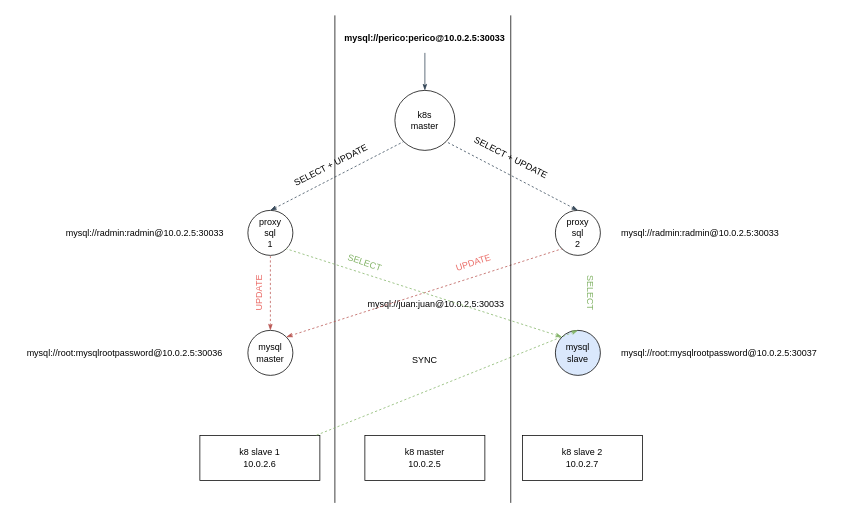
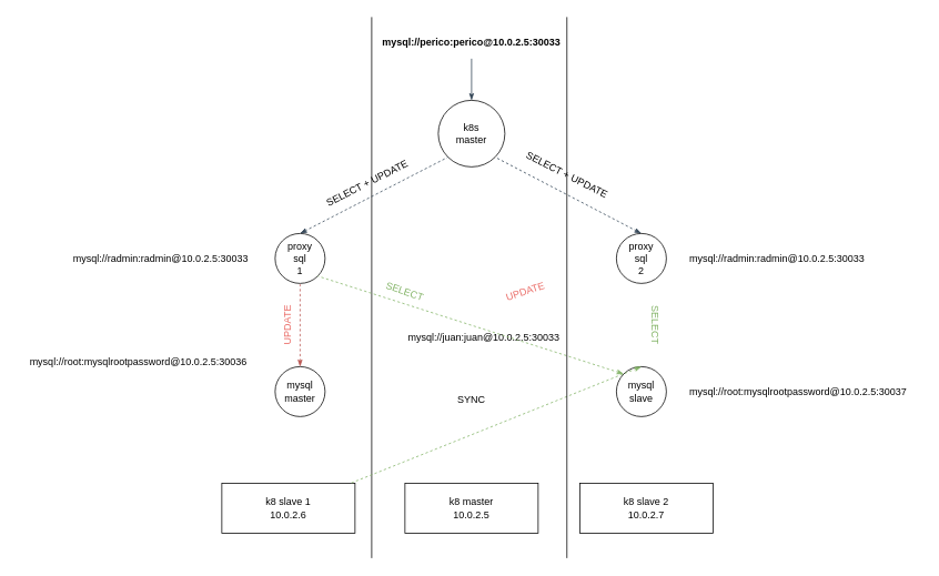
  <mxCell id="0" />
  <mxCell id="1" parent="0" />
  <mxCell id="2" value="k8s&lt;br&gt;master" style="ellipse;whiteSpace=wrap;html=1;aspect=fixed;" parent="1" vertex="1"><mxGeometry x="526" y="120" width="80" height="80" as="geometry" /></mxCell>
- <mxCell id="3" value="mysql://root:mysqlrootpassword@10.0.2.5:30036" style="text;html=1;strokeColor=none;fillColor=none;align=center;verticalAlign=middle;whiteSpace=wrap;rounded=0;" parent="1" vertex="1"><mxGeometry x="26" y="460" width="280" height="20" as="geometry" /></mxCell>
+ <mxCell id="3" value="mysql://root:mysqlrootpassword@10.0.2.5:30036" style="text;html=1;strokeColor=none;fillColor=none;align=center;verticalAlign=middle;whiteSpace=wrap;rounded=0;" parent="1" vertex="1"><mxGeometry x="26" y="425" width="280" height="20" as="geometry" /></mxCell>
  <mxCell id="4" value="mysql&lt;br&gt;master" style="ellipse;whiteSpace=wrap;html=1;aspect=fixed;" parent="1" vertex="1"><mxGeometry x="330" y="440" width="60" height="60" as="geometry" /></mxCell>
- <mxCell id="5" value="mysql&lt;br&gt;slave" style="ellipse;whiteSpace=wrap;html=1;aspect=fixed;fillColor=#dae8fc;" parent="1" vertex="1"><mxGeometry x="740" y="440" width="60" height="60" as="geometry" /></mxCell>
+ <mxCell id="5" value="mysql&lt;br&gt;slave" style="ellipse;whiteSpace=wrap;html=1;aspect=fixed;" parent="1" vertex="1"><mxGeometry x="740" y="440" width="60" height="60" as="geometry" /></mxCell>
  <mxCell id="6" value="mysql://root:mysqlrootpassword@10.0.2.5:30037" style="text;html=1;strokeColor=none;fillColor=none;align=left;verticalAlign=middle;whiteSpace=wrap;rounded=0;" parent="1" vertex="1"><mxGeometry x="826" y="460" width="280" height="20" as="geometry" /></mxCell>
  <mxCell id="7" value="proxy&lt;br&gt;sql&lt;br&gt;1" style="ellipse;whiteSpace=wrap;html=1;aspect=fixed;" parent="1" vertex="1"><mxGeometry x="330" y="280" width="60" height="60" as="geometry" /></mxCell>
  <mxCell id="8" value="proxy&lt;br&gt;sql&lt;br&gt;2" style="ellipse;whiteSpace=wrap;html=1;aspect=fixed;" parent="1" vertex="1"><mxGeometry x="740" y="280" width="60" height="60" as="geometry" /></mxCell>
  <mxCell id="9" value="mysql://perico:perico@10.0.2.5:30033" style="text;html=1;strokeColor=none;fillColor=none;align=center;verticalAlign=middle;whiteSpace=wrap;rounded=0;fontStyle=1" parent="1" vertex="1"><mxGeometry x="426" y="40" width="280" height="20" as="geometry" /></mxCell>
  <mxCell id="10" value="mysql://radmin:radmin@10.0.2.5:30033" style="text;html=1;strokeColor=none;fillColor=none;align=right;verticalAlign=middle;whiteSpace=wrap;rounded=0;" parent="1" vertex="1"><mxGeometry x="20" y="300" width="280" height="20" as="geometry" /></mxCell>
  <mxCell id="11" value="k8 slave 1&lt;br&gt;10.0.2.6" style="rounded=0;whiteSpace=wrap;html=1;" parent="1" vertex="1"><mxGeometry x="266" y="580" width="160" height="60" as="geometry" /></mxCell>
  <mxCell id="12" value="k8 slave 2&lt;br&gt;10.0.2.7" style="rounded=0;whiteSpace=wrap;html=1;" parent="1" vertex="1"><mxGeometry x="696" y="580" width="160" height="60" as="geometry" /></mxCell>
  <mxCell id="13" value="k8 master&lt;br&gt;10.0.2.5" style="rounded=0;whiteSpace=wrap;html=1;" parent="1" vertex="1"><mxGeometry x="486" y="580" width="160" height="60" as="geometry" /></mxCell>
  <mxCell id="14" value="mysql://radmin:radmin@10.0.2.5:30033" style="text;html=1;strokeColor=none;fillColor=none;align=left;verticalAlign=middle;whiteSpace=wrap;rounded=0;" parent="1" vertex="1"><mxGeometry x="826" y="300" width="280" height="20" as="geometry" /></mxCell>
  <mxCell id="15" value="" style="endArrow=none;html=1;" parent="1" edge="1"><mxGeometry width="50" height="50" relative="1" as="geometry"><mxPoint x="446" y="20" as="sourcePoint" /><mxPoint x="446" y="670" as="targetPoint" /></mxGeometry></mxCell>
  <mxCell id="16" value="mysql://juan:juan@10.0.2.5:30033" style="text;html=1;strokeColor=none;fillColor=none;align=center;verticalAlign=middle;whiteSpace=wrap;rounded=0;" parent="1" vertex="1"><mxGeometry x="441" y="395" width="280" height="20" as="geometry" /></mxCell>
- <mxCell id="17" value="" style="endArrow=none;dashed=1;html=1;exitX=1;exitY=0;exitDx=0;exitDy=0;entryX=0;entryY=1;entryDx=0;entryDy=0;startArrow=classicThin;startFill=1;fillColor=#f8cecc;strokeColor=#b85450;" edge="1" parent="1" source="4" target="8"><mxGeometry width="50" height="50" relative="1" as="geometry"><mxPoint x="446" y="390" as="sourcePoint" /><mxPoint x="496" y="340" as="targetPoint" /></mxGeometry></mxCell>
  <mxCell id="18" value="" style="endArrow=none;dashed=1;html=1;exitX=0.5;exitY=0;exitDx=0;exitDy=0;startArrow=classicThin;startFill=1;fillColor=#f8cecc;strokeColor=#b85450;" edge="1" parent="1" source="4"><mxGeometry width="50" height="50" relative="1" as="geometry"><mxPoint x="391.213" y="458.787" as="sourcePoint" /><mxPoint x="360" y="341" as="targetPoint" /></mxGeometry></mxCell>
  <mxCell id="19" value="" style="endArrow=none;dashed=1;html=1;exitX=0;exitY=0;exitDx=0;exitDy=0;startArrow=classicThin;startFill=1;fillColor=#d5e8d4;strokeColor=#82b366;entryX=1;entryY=1;entryDx=0;entryDy=0;" edge="1" parent="1" source="5" target="7"><mxGeometry width="50" height="50" relative="1" as="geometry"><mxPoint x="370" y="450" as="sourcePoint" /><mxPoint x="370" y="351" as="targetPoint" /></mxGeometry></mxCell>
  <mxCell id="20" value="" style="endArrow=none;dashed=1;html=1;exitX=0.5;exitY=0;exitDx=0;exitDy=0;startArrow=classicThin;startFill=1;fillColor=#d5e8d4;strokeColor=#82b366;" edge="1" parent="1" source="5" target="11"><mxGeometry width="50" height="50" relative="1" as="geometry"><mxPoint x="758.787" y="458.787" as="sourcePoint" /><mxPoint x="391.213" y="341.213" as="targetPoint" /></mxGeometry></mxCell>
  <mxCell id="21" value="" style="endArrow=none;dashed=1;html=1;exitX=0.5;exitY=0;exitDx=0;exitDy=0;startArrow=classicThin;startFill=1;fillColor=#647687;strokeColor=#314354;entryX=0;entryY=1;entryDx=0;entryDy=0;" edge="1" parent="1" source="7" target="2"><mxGeometry width="50" height="50" relative="1" as="geometry"><mxPoint x="758.787" y="458.787" as="sourcePoint" /><mxPoint x="391.213" y="341.213" as="targetPoint" /></mxGeometry></mxCell>
  <mxCell id="22" value="" style="endArrow=none;dashed=1;html=1;exitX=0.5;exitY=0;exitDx=0;exitDy=0;startArrow=classicThin;startFill=1;fillColor=#647687;strokeColor=#314354;entryX=1;entryY=1;entryDx=0;entryDy=0;" edge="1" parent="1" source="8" target="2"><mxGeometry width="50" height="50" relative="1" as="geometry"><mxPoint x="370" y="290" as="sourcePoint" /><mxPoint x="547.716" y="198.284" as="targetPoint" /></mxGeometry></mxCell>
  <mxCell id="23" value="SYNC" style="text;html=1;strokeColor=none;fillColor=none;align=center;verticalAlign=middle;whiteSpace=wrap;rounded=0;" vertex="1" parent="1"><mxGeometry x="546" y="470" width="40" height="20" as="geometry" /></mxCell>
  <mxCell id="24" value="SELECT + UPDATE" style="text;html=1;strokeColor=none;fillColor=none;align=center;verticalAlign=middle;whiteSpace=wrap;rounded=0;rotation=333;" vertex="1" parent="1"><mxGeometry x="376" y="210" width="130" height="20" as="geometry" /></mxCell>
  <mxCell id="25" value="SELECT + UPDATE" style="text;html=1;strokeColor=none;fillColor=none;align=center;verticalAlign=middle;whiteSpace=wrap;rounded=0;rotation=27;" vertex="1" parent="1"><mxGeometry x="616" y="200" width="130" height="20" as="geometry" /></mxCell>
  <mxCell id="26" value="SELECT" style="text;html=1;strokeColor=none;fillColor=none;align=center;verticalAlign=middle;whiteSpace=wrap;rounded=0;fontColor=#82B366;rotation=90;direction=west;" vertex="1" parent="1"><mxGeometry x="746" y="380" width="80" height="20" as="geometry" /></mxCell>
  <mxCell id="27" value="SELECT" style="text;html=1;strokeColor=none;fillColor=none;align=center;verticalAlign=middle;whiteSpace=wrap;rounded=0;fontColor=#82B366;rotation=19;direction=west;" vertex="1" parent="1"><mxGeometry x="446" y="340" width="80" height="20" as="geometry" /></mxCell>
  <mxCell id="28" value="UPDATE" style="text;html=1;strokeColor=none;fillColor=none;align=center;verticalAlign=middle;whiteSpace=wrap;rounded=0;fontColor=#EA6B66;rotation=270;" vertex="1" parent="1"><mxGeometry x="300" y="380" width="90" height="20" as="geometry" /></mxCell>
  <mxCell id="29" value="UPDATE" style="text;html=1;strokeColor=none;fillColor=none;align=center;verticalAlign=middle;whiteSpace=wrap;rounded=0;fontColor=#EA6B66;rotation=342;direction=west;" vertex="1" parent="1"><mxGeometry x="586" y="340" width="90" height="20" as="geometry" /></mxCell>
  <mxCell id="30" value="" style="endArrow=none;html=1;startArrow=classicThin;startFill=1;fillColor=#647687;strokeColor=#314354;" edge="1" parent="1" source="2"><mxGeometry width="50" height="50" relative="1" as="geometry"><mxPoint x="780" y="290" as="sourcePoint" /><mxPoint x="566" y="70" as="targetPoint" /></mxGeometry></mxCell>
  <mxCell id="31" value="" style="endArrow=none;html=1;" edge="1" parent="1"><mxGeometry width="50" height="50" relative="1" as="geometry"><mxPoint x="680.5" y="20" as="sourcePoint" /><mxPoint x="680.5" y="670" as="targetPoint" /></mxGeometry></mxCell>
